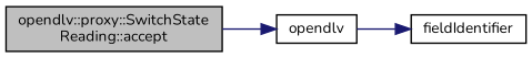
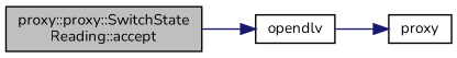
  digraph {
    fontname=Nunito
    rankdir=LR
    node [color=black fillcolor=white fontname=Nunito fontsize=10 shape=record style=filled]
    edge [color=midnightblue fontname=Nunito fontsize=10 labelfontname=Helvetica labelfontsize=10 style=solid]
-   n1 [fillcolor=grey75 fontcolor=black height=0.2 label="opendlv::proxy::SwitchState\lReading::accept" width=0.4]
+   n1 [fillcolor=grey75 fontcolor=black height=0.2 label="proxy::proxy::SwitchState\lReading::accept" width=0.4]
    n2 [height=0.2 label=opendlv width=0.4]
-   n3 [height=0.2 label=fieldIdentifier width=0.4]
+   n3 [height=0.2 label=proxy width=0.4]
    n1 -> n2
    n2 -> n3
  }
